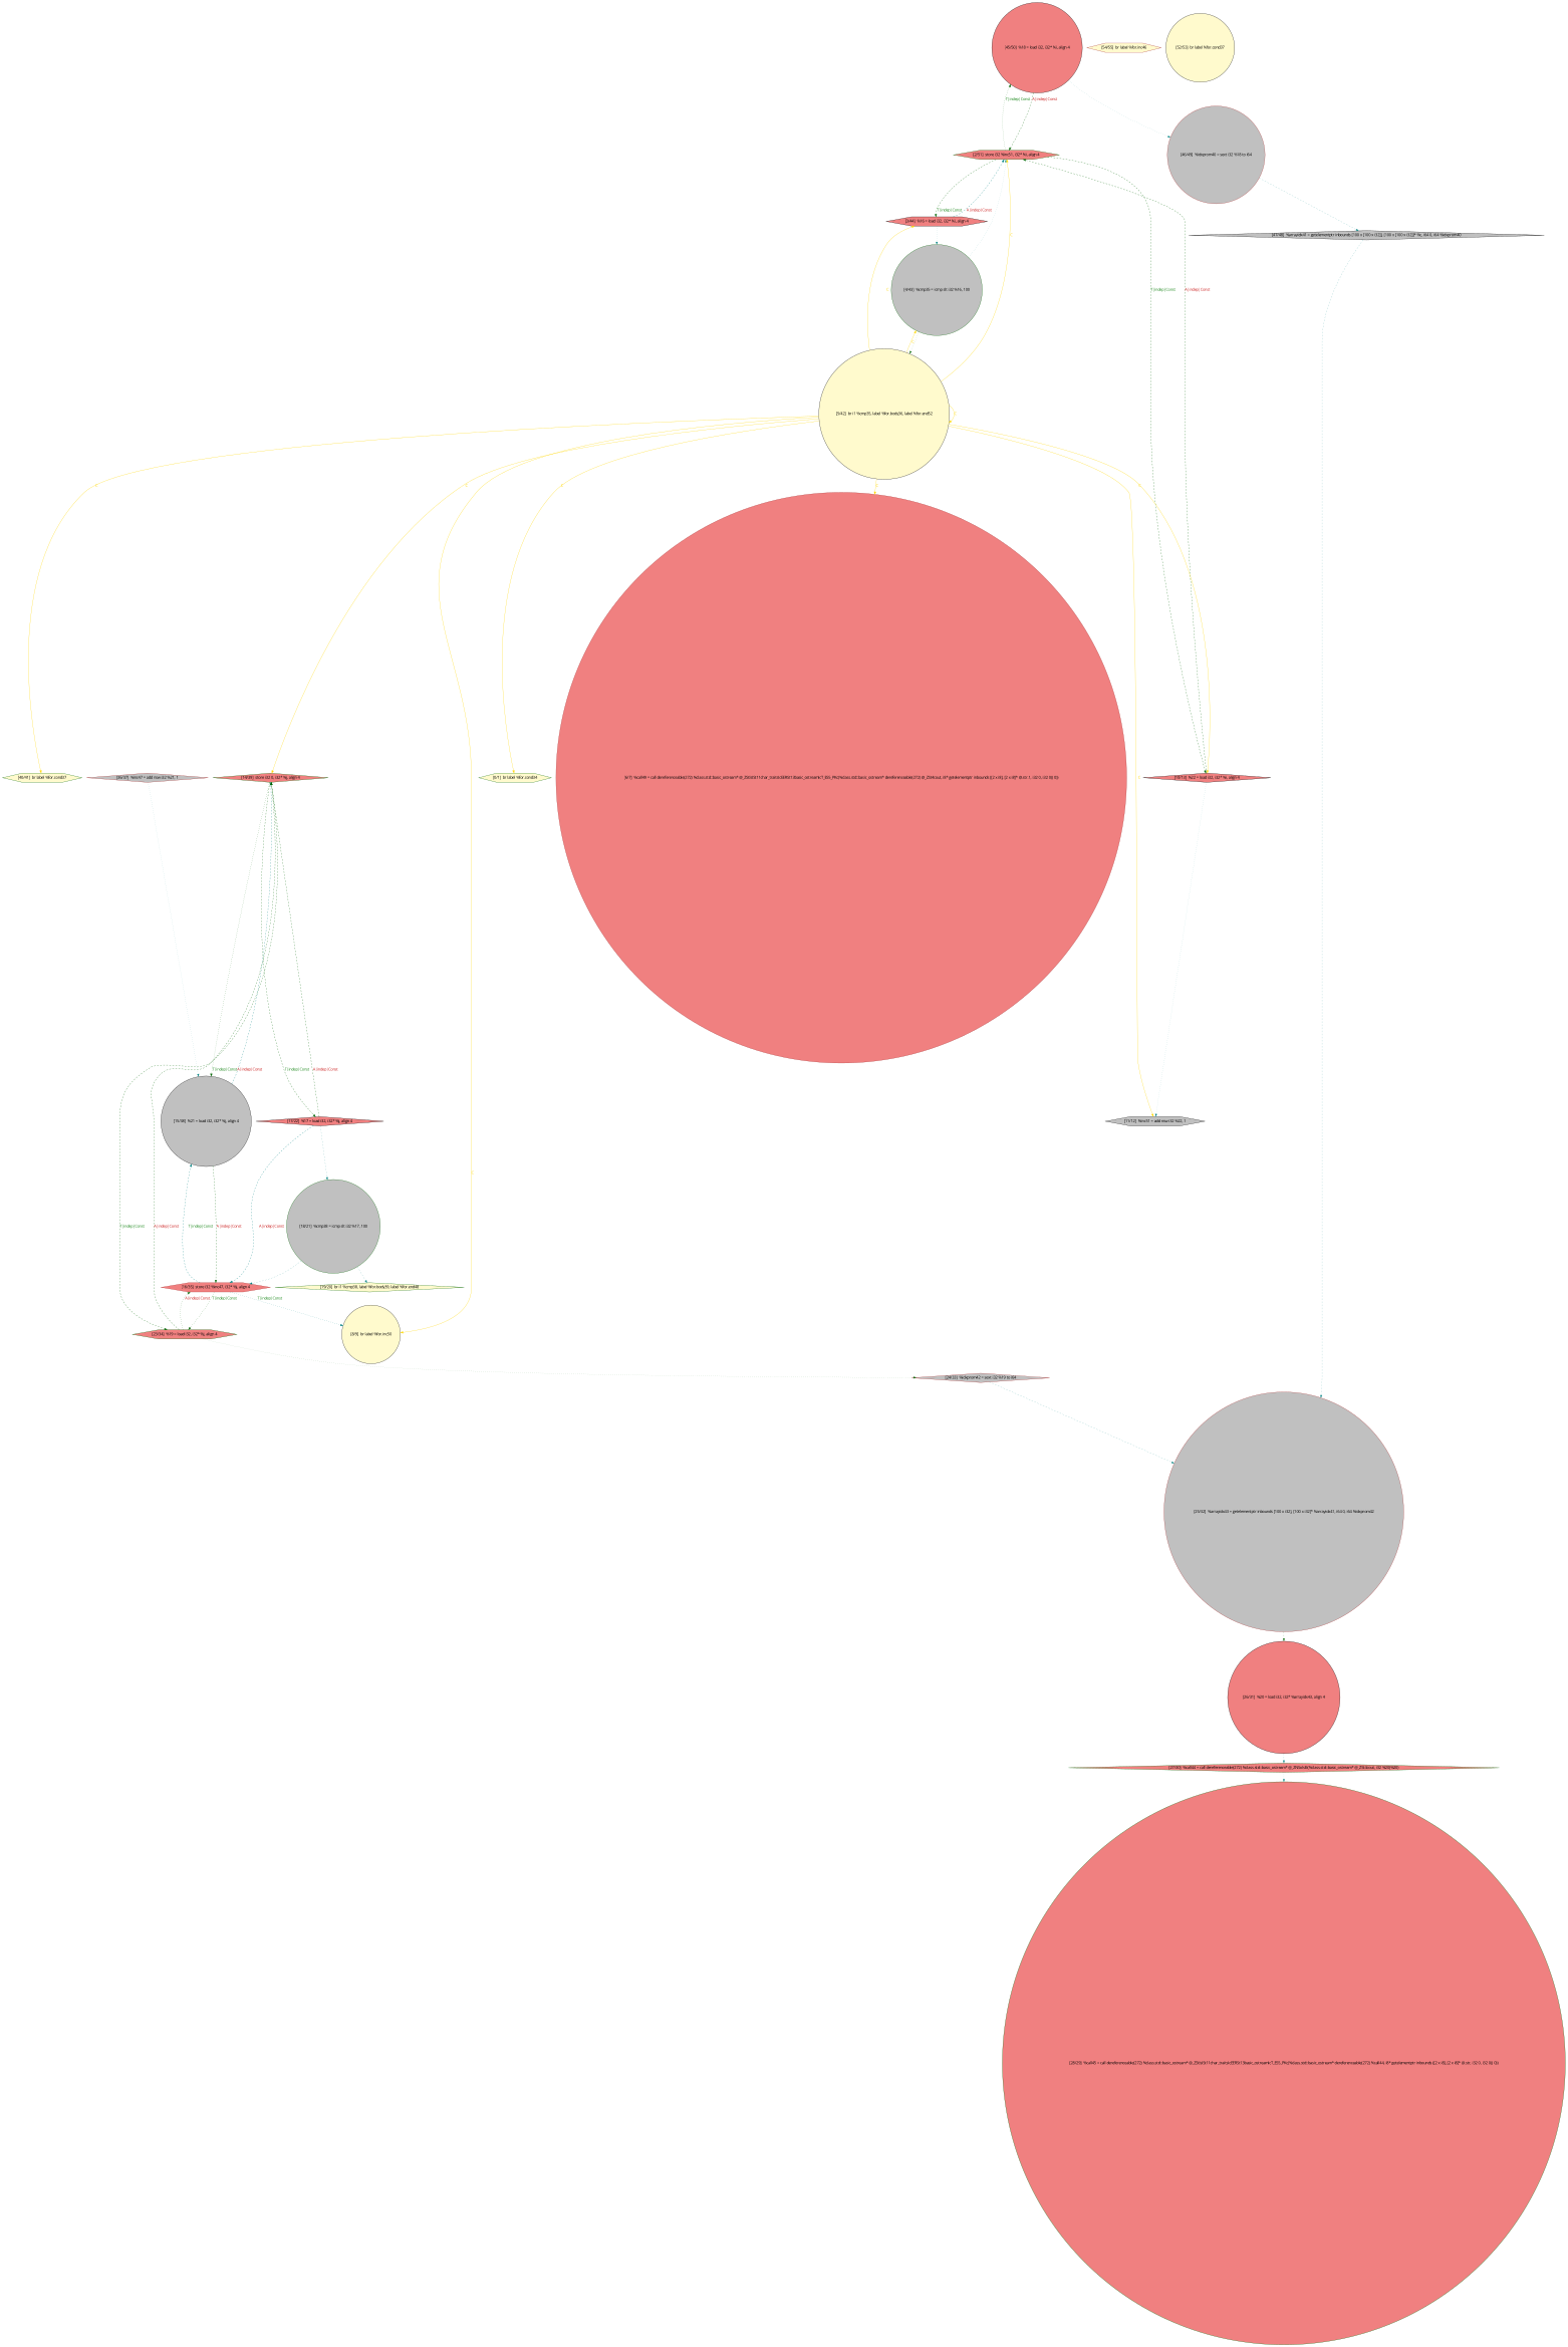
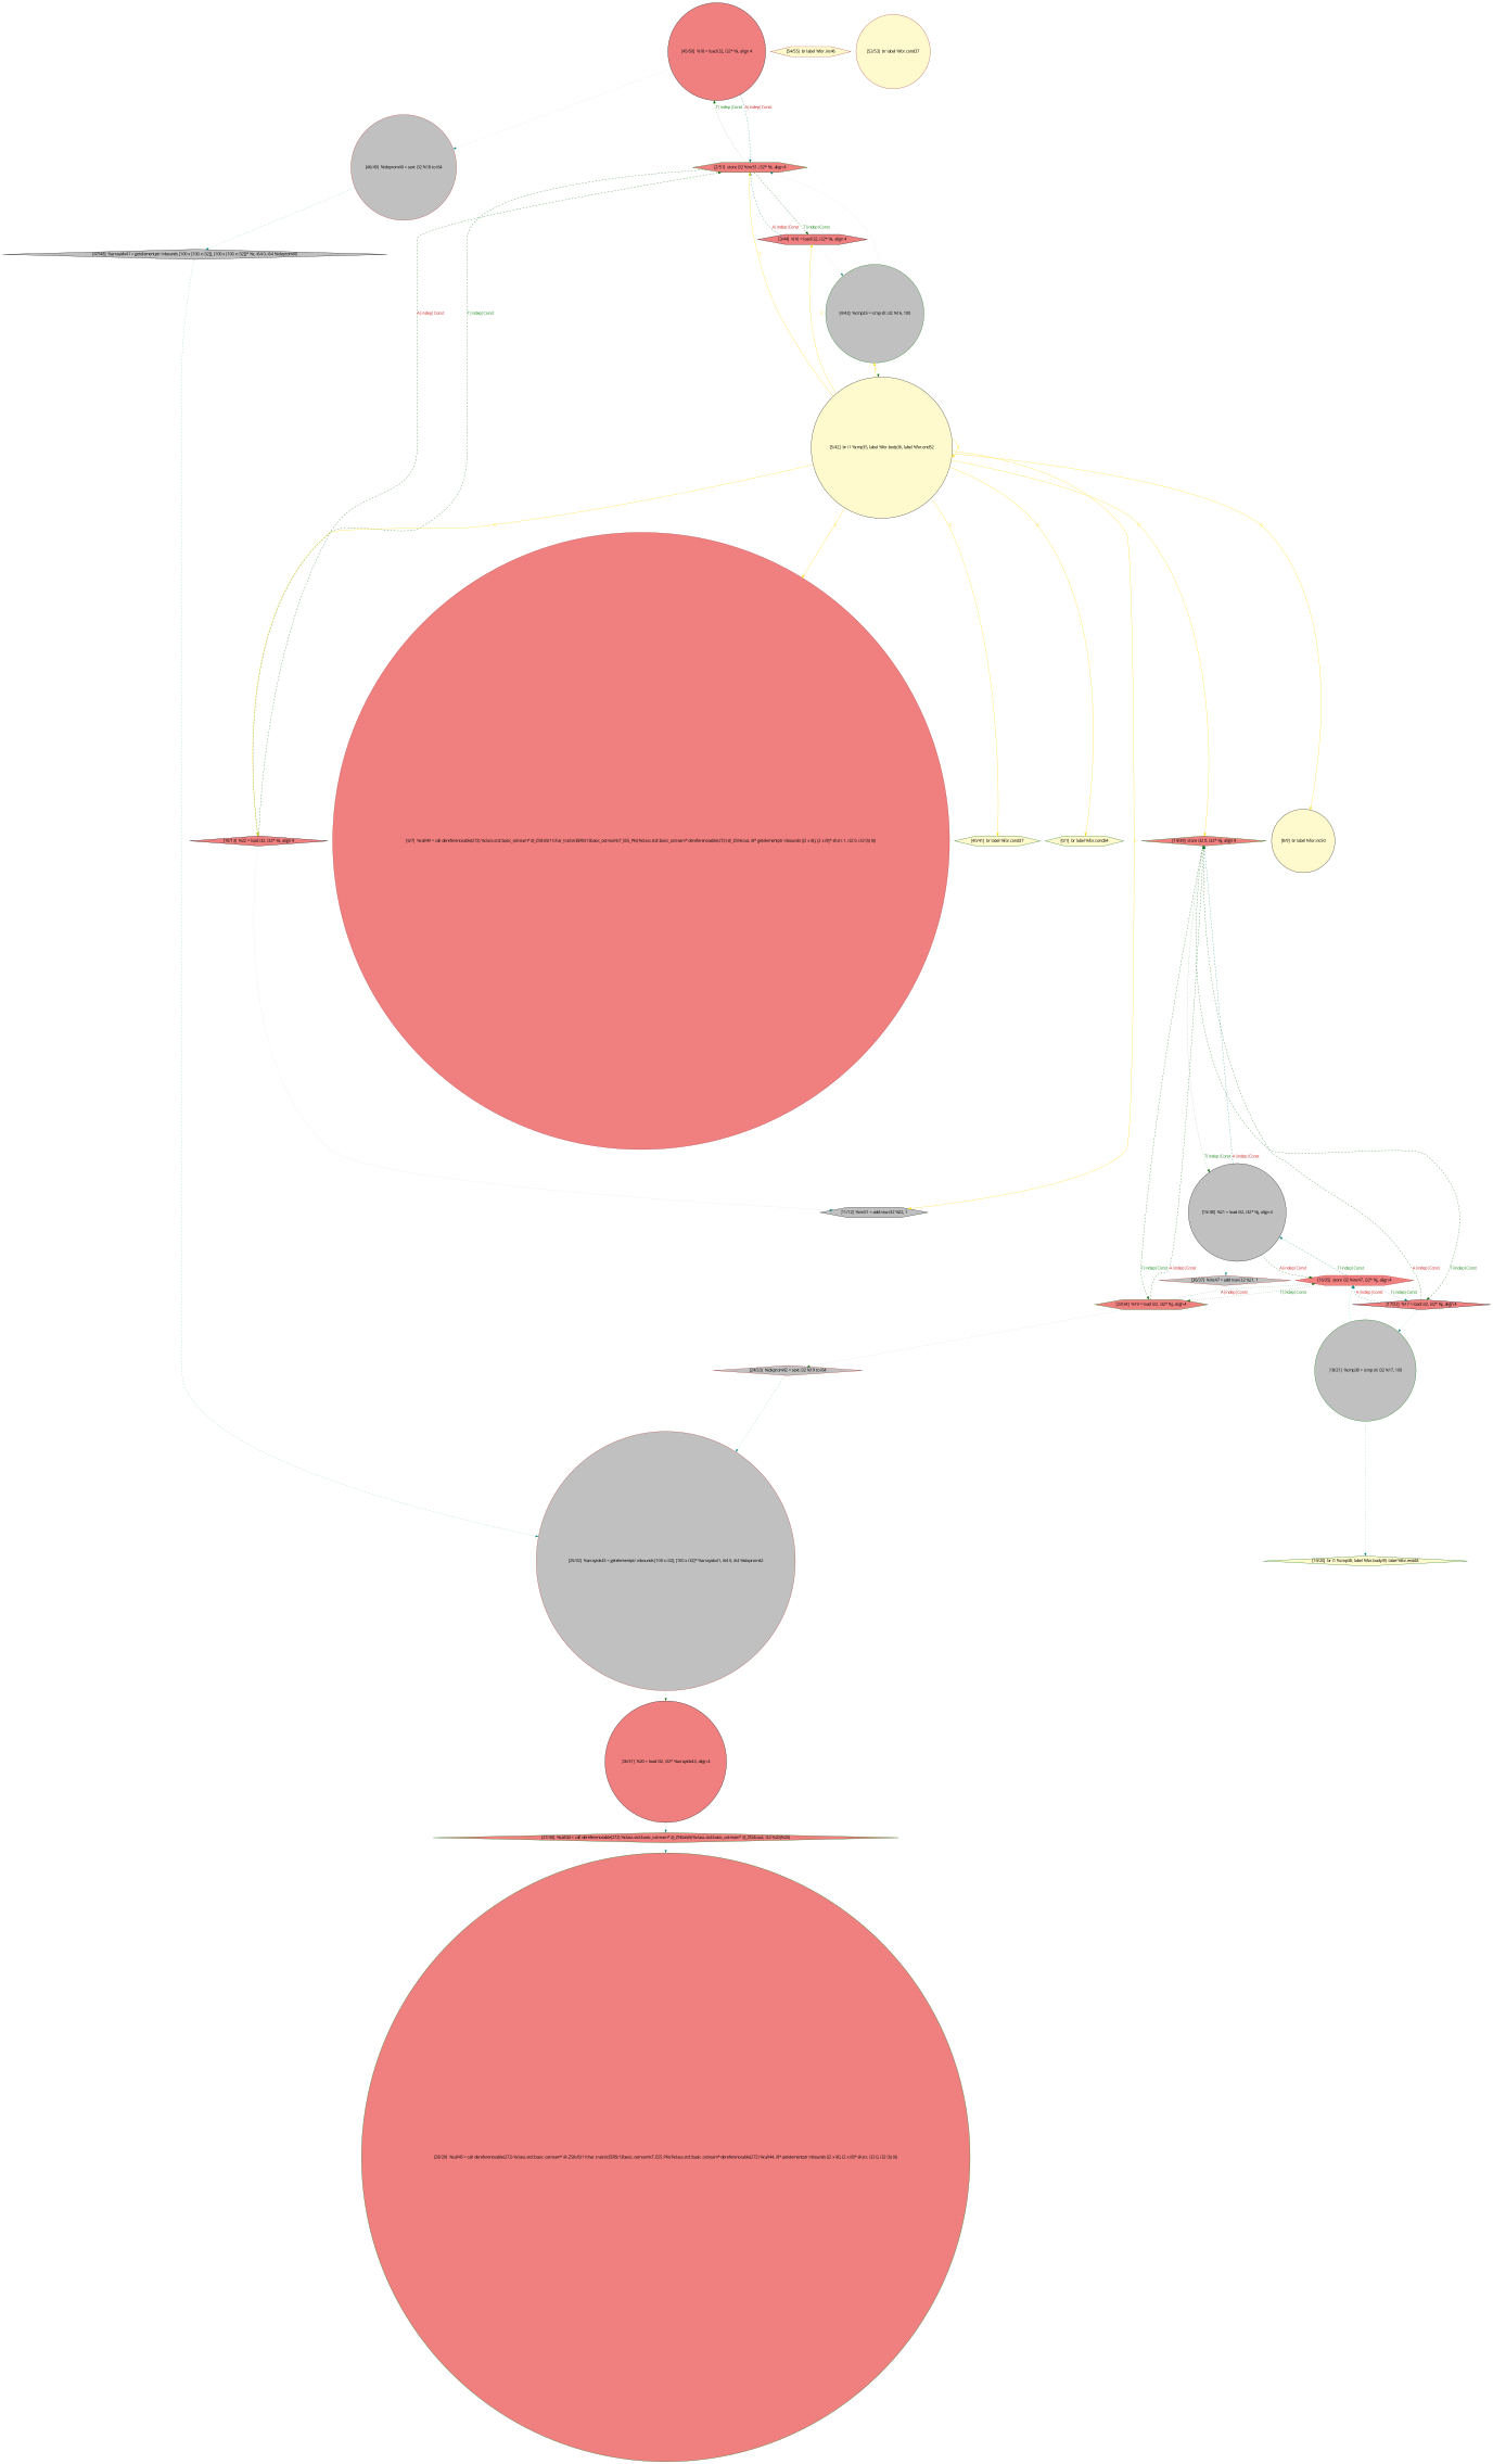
  digraph {
    fontname="Open Sans"
    node [color=black fillcolor=lightcoral fontname="Open Sans" shape=circle style=filled]
    edge [color=teal fontcolor=black fontname="Open Sans" penwidth=1.0 style=dashed]
    n1 [label="[45/50]  %18 = load i32, i32* %i, align 4"]
    n2 [color=darkgreen label="[2/51]  store i32 %inc51, i32* %i, align 4" shape=hexagon]
    n3 [color=brown fillcolor=grey label="[46/49]  %idxprom40 = sext i32 %18 to i64"]
    n4 [label="[3/44]  %16 = load i32, i32* %i, align 4" shape=hexagon]
    n5 [label="[10/13]  %22 = load i32, i32* %i, align 4" shape=diamond]
    n6 [fillcolor=grey label="[47/48]  %arrayidx41 = getelementptr inbounds [100 x [100 x i32]], [100 x [100 x i32]]* %c, i64 0, i64 %idxprom40" shape=diamond]
    n7 [color=darkgreen label="[28/29]  %call45 = call dereferenceable(272) %class.std::basic_ostream* @_ZStlsISt11char_traitsIcEERSt13basic_ostreamIcT_ES5_PKc(%class.std::basic_ostream* dereferenceable(272) %call44, i8* getelementptr inbounds ([2 x i8], [2 x i8]* @.str, i32 0, i32 0)) 0))"]
    n8 [color=darkgreen fillcolor=grey label="[4/43]  %cmp35 = icmp slt i32 %16, 100"]
    n9 [fillcolor=lemonchiffon label="[5/42]  br i1 %cmp35, label %for.body36, label %for.end52"]
    n10 [color=darkgreen label="[14/39]  store i32 0, i32* %j, align 4" shape=diamond]
    n11 [color=darkgreen fillcolor=lemonchiffon label="[40/41]  br label %for.cond37" shape=hexagon]
    n12 [fillcolor=grey label="[11/12]  %inc51 = add nsw i32 %22, 1" shape=hexagon]
    n13 [color=darkgreen fillcolor=lemonchiffon label="[0/1]  br label %for.cond34" shape=hexagon]
    n14 [fillcolor=lemonchiffon label="[8/9]  br label %for.inc50"]
    n15 [color=brown label="[6/7]  %call49 = call dereferenceable(272) %class.std::basic_ostream* @_ZStlsISt11char_traitsIcEERSt13basic_ostreamIcT_ES5_PKc(%class.std::basic_ostream* dereferenceable(272) @_ZSt4cout, i8* getelementptr inbounds ([2 x i8], [2 x i8]* @.str.1, i32 0, i32 0)) 0))"]
    n16 [fillcolor=grey label="[15/38]  %21 = load i32, i32* %j, align 4"]
    n17 [label="[17/22]  %17 = load i32, i32* %j, align 4" shape=diamond]
    n18 [color=darkgreen label="[23/34]  %19 = load i32, i32* %j, align 4" shape=hexagon]
    n19 [color=brown fillcolor=lemonchiffon label="[54/55]  br label %for.inc46" shape=hexagon]
    n20 [color=brown label="[16/35]  store i32 %inc47, i32* %j, align 4" shape=hexagon]
    n21 [color=brown fillcolor=grey label="[36/37]  %inc47 = add nsw i32 %21, 1" shape=diamond]
    n22 [color=darkgreen fillcolor=grey label="[18/21]  %cmp38 = icmp slt i32 %17, 100"]
    n23 [color=brown fillcolor=grey label="[24/33]  %idxprom42 = sext i32 %19 to i64" shape=diamond]
    n24 [color=brown fillcolor=grey label="[25/32]  %arrayidx43 = getelementptr inbounds [100 x i32], [100 x i32]* %arrayidx41, i64 0, i64 %idxprom42"]
    n25 [label="[26/31]  %20 = load i32, i32* %arrayidx43, align 4"]
    n26 [color=darkgreen fillcolor=lemonchiffon label="[19/20]  br i1 %cmp38, label %for.body39, label %for.end48" shape=diamond]
    n27 [color=darkgreen label="[27/30]  %call44 = call dereferenceable(272) %class.std::basic_ostream* @_ZNSolsEi(%class.std::basic_ostream* @_ZSt4cout, i32 %20)%20)" shape=diamond]
-   n28 [fillcolor=lemonchiffon label="[52/53]  br label %for.cond37"]
-   n1 -> n2 [color=darkgreen fontcolor=firebrick3 label="A|indep|Const"]
+   n28 [color=brown fillcolor=lemonchiffon label="[52/53]  br label %for.cond37"]
+   n1 -> n2 [fontcolor=firebrick3 label="A|indep|Const"]
    n1 -> n3 [penwidth=0.5 style=dotted]
    n2 -> n1 [color=darkgreen fontcolor=forestgreen label="T|indep|Const" style=dotted]
    n2 -> n4 [color=darkgreen fontcolor=forestgreen label="T|indep|Const"]
    n2 -> n5 [color=darkgreen fontcolor=forestgreen label="T|indep|Const"]
    n3 -> n6 [penwidth=0.5]
    n4 -> n2 [fontcolor=firebrick3 label="A|indep|Const"]
    n4 -> n8 [penwidth=0.5 style=dotted]
    n5 -> n2 [color=darkgreen fontcolor=firebrick3 label="A|indep|Const"]
    n5 -> n12 [penwidth=0.5 style=dotted]
    n6 -> n24 [penwidth=0.5]
    n8 -> n2 [penwidth=0.5 style=dotted]
    n8 -> n9 [color=darkgreen penwidth=0.5 style=dotted]
    n9 -> n2 [color=gold fontcolor=gold label=C style=solid]
    n9 -> n4 [color=gold fontcolor=gold label=C style=solid]
    n9 -> n5 [color=gold fontcolor=gold label=C style=solid]
    n9 -> n8 [color=gold fontcolor=gold label=C style=solid]
    n9 -> n9 [color=gold fontcolor=gold label=C style=solid]
    n9 -> n10 [color=gold fontcolor=gold label=C style=solid]
    n9 -> n11 [color=gold fontcolor=gold label=C style=solid]
    n9 -> n12 [color=gold fontcolor=gold label=C style=solid]
    n9 -> n13 [color=gold fontcolor=gold label=C style=solid]
    n9 -> n14 [color=gold fontcolor=gold label=C style=solid]
    n9 -> n15 [color=gold fontcolor=gold label=C style=solid]
    n10 -> n16 [color=darkgreen fontcolor=forestgreen label="T|indep|Const" style=dotted]
    n10 -> n17 [color=darkgreen fontcolor=forestgreen label="T|indep|Const"]
    n10 -> n18 [color=darkgreen fontcolor=forestgreen label="T|indep|Const"]
    n16 -> n10 [fontcolor=firebrick3 label="A|indep|Const"]
    n16 -> n20 [color=darkgreen fontcolor=firebrick3 label="A|indep|Const"]
-   n21 -> n16 [penwidth=0.5 style=dotted]
+   n16 -> n21 [penwidth=0.5 style=dotted]
    n17 -> n10 [color=darkgreen fontcolor=firebrick3 label="A|indep|Const"]
    n17 -> n20 [fontcolor=firebrick3 label="A|indep|Const"]
    n17 -> n22 [penwidth=0.5]
    n18 -> n10 [color=darkgreen fontcolor=firebrick3 label="A|indep|Const"]
    n18 -> n20 [color=darkgreen fontcolor=firebrick3 label="A|indep|Const" style=dotted]
    n18 -> n23 [color=darkgreen penwidth=0.5 style=dotted]
    n20 -> n16 [fontcolor=forestgreen label="T|indep|Const"]
-   n20 -> n14 [fontcolor=forestgreen label="T|indep|Const" style=dotted]
+   n20 -> n17 [fontcolor=forestgreen label="T|indep|Const" style=dotted]
    n20 -> n18 [color=darkgreen fontcolor=forestgreen label="T|indep|Const" style=dotted]
    n22 -> n20 [penwidth=0.5]
    n22 -> n26 [penwidth=0.5]
    n23 -> n24 [penwidth=0.5]
    n24 -> n25 [color=darkgreen penwidth=0.5]
    n25 -> n27 [penwidth=0.5]
    n27 -> n7 [penwidth=0.5 style=dotted]
  }
